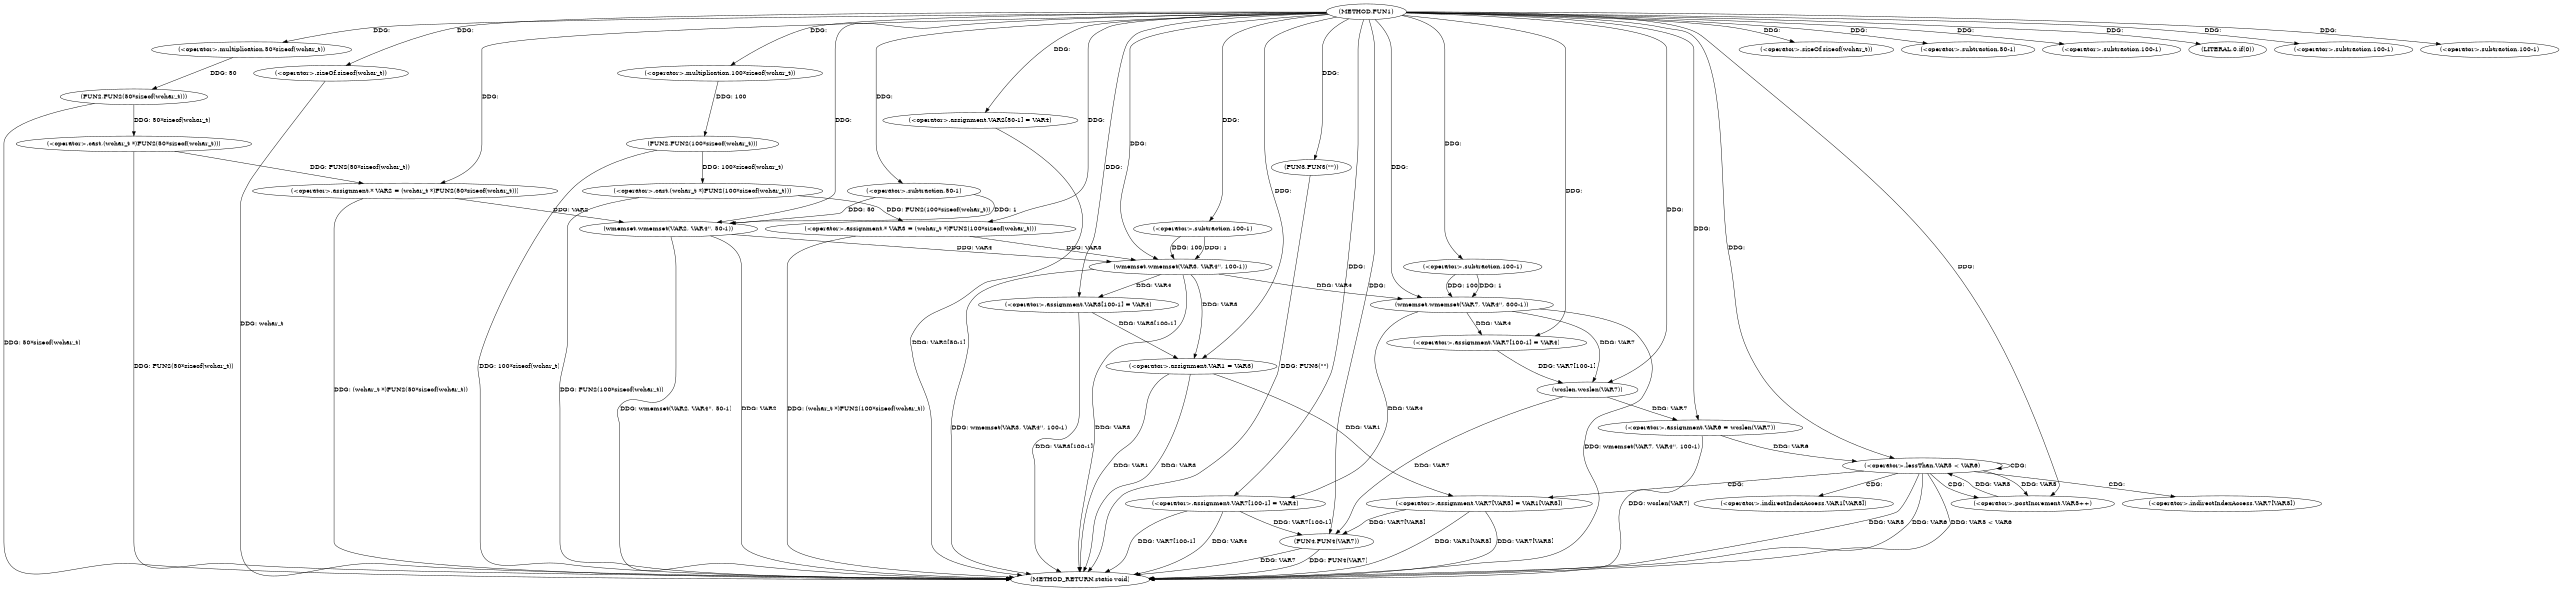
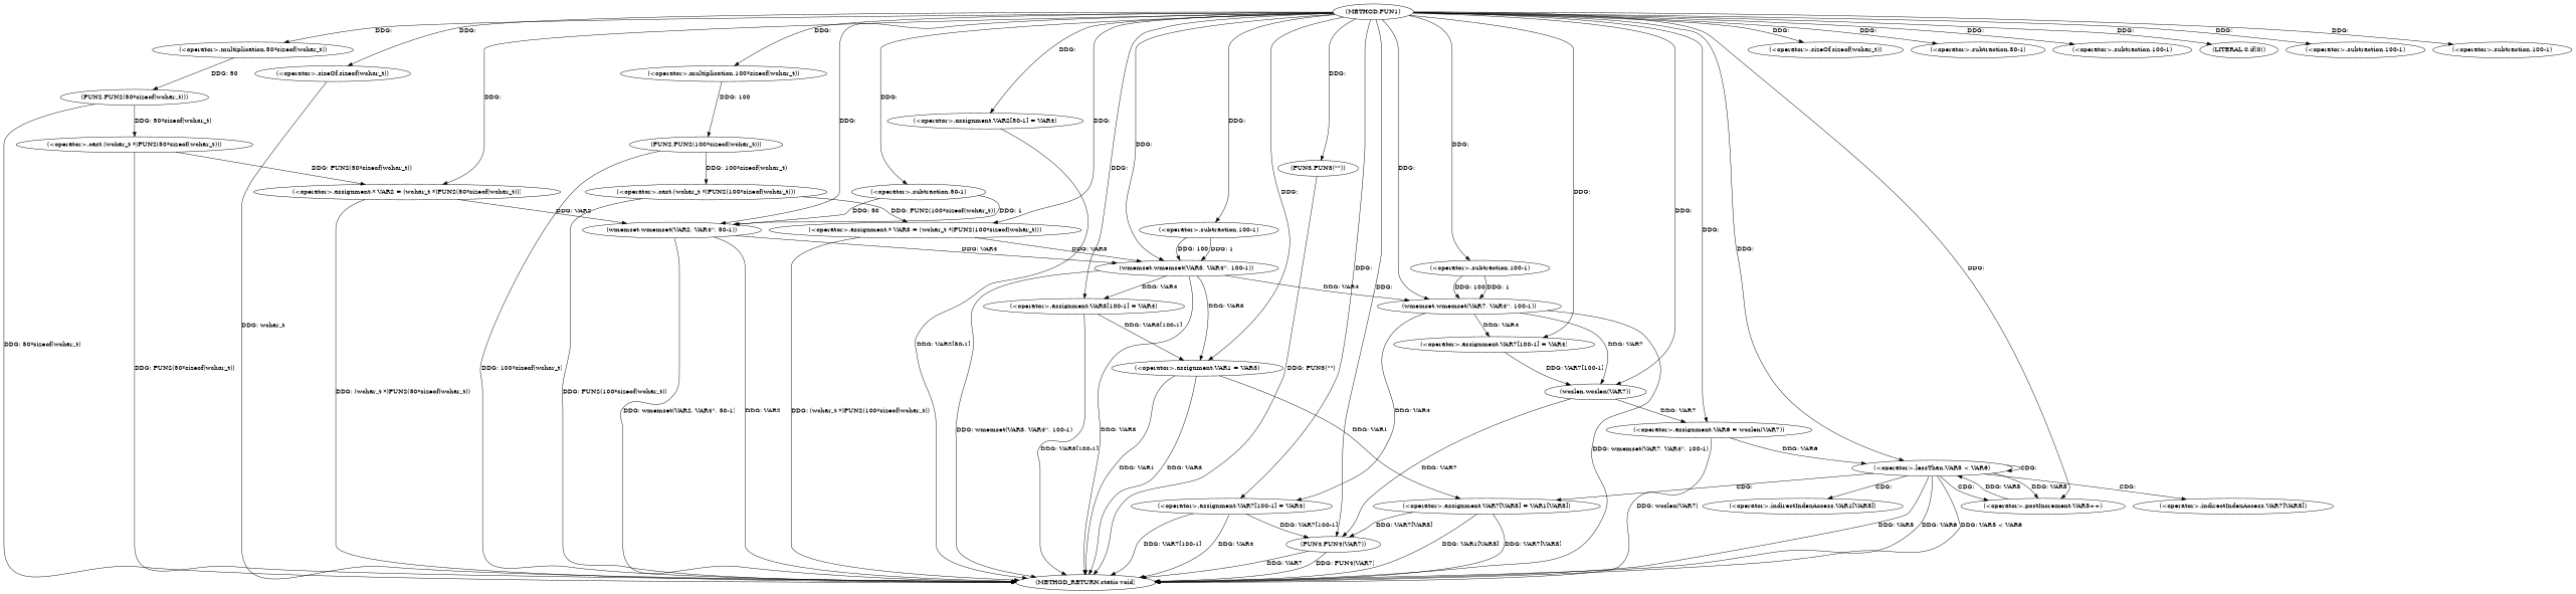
  digraph {
    n1 [label="(METHOD,FUN1)"]
    n2 [label="(<operator>.assignment,* VAR2 = (wchar_t *)FUN2(50*sizeof(wchar_t)))"]
    n3 [label="(<operator>.multiplication,50*sizeof(wchar_t))"]
    n4 [label="(<operator>.sizeOf,sizeof(wchar_t))"]
    n5 [label="(<operator>.assignment,* VAR3 = (wchar_t *)FUN2(100*sizeof(wchar_t)))"]
    n6 [label="(<operator>.multiplication,100*sizeof(wchar_t))"]
    n7 [label="(<operator>.sizeOf,sizeof(wchar_t))"]
    n8 [label="(wmemset,wmemset(VAR2, VAR4'', 50-1))"]
    n9 [label="(<operator>.subtraction,50-1)"]
    n10 [label="(<operator>.assignment,VAR2[50-1] = VAR4)"]
    n11 [label="(<operator>.subtraction,50-1)"]
    n12 [label="(wmemset,wmemset(VAR3, VAR4'', 100-1))"]
    n13 [label="(<operator>.subtraction,100-1)"]
    n14 [label="(<operator>.assignment,VAR3[100-1] = VAR4)"]
    n15 [label="(<operator>.subtraction,100-1)"]
    n16 [label="(LITERAL,0,if(0))"]
    n17 [label="(FUN3,FUN3(\"\"))"]
    n18 [label="(<operator>.assignment,VAR1 = VAR3)"]
-   n19 [label="(wmemset,wmemset(VAR7, VAR4'', 300-1))"]
+   n19 [label="(wmemset,wmemset(VAR7, VAR4'', 100-1))"]
    n20 [label="(<operator>.subtraction,100-1)"]
    n21 [label="(<operator>.assignment,VAR7[100-1] = VAR4)"]
    n22 [label="(<operator>.subtraction,100-1)"]
    n23 [label="(<operator>.assignment,VAR6 = wcslen(VAR7))"]
    n24 [label="(wcslen,wcslen(VAR7))"]
    n25 [label="(<operator>.lessThan,VAR5 < VAR6)"]
    n26 [label="(<operator>.postIncrement,VAR5++)"]
    n27 [label="(<operator>.assignment,VAR7[100-1] = VAR4)"]
    n28 [label="(<operator>.subtraction,100-1)"]
    n29 [label="(FUN4,FUN4(VAR7))"]
    n30 [label="(METHOD_RETURN,static void)"]
    n31 [label="(FUN2,FUN2(50*sizeof(wchar_t)))"]
    n32 [label="(FUN2,FUN2(100*sizeof(wchar_t)))"]
    n33 [label="(<operator>.assignment,VAR7[VAR5] = VAR1[VAR5])"]
    n34 [label="(<operator>.indirectIndexAccess,VAR7[VAR5])"]
    n35 [label="(<operator>.indirectIndexAccess,VAR1[VAR5])"]
    n36 [label="(<operator>.cast,(wchar_t *)FUN2(50*sizeof(wchar_t)))"]
    n37 [label="(<operator>.cast,(wchar_t *)FUN2(100*sizeof(wchar_t)))"]
    n1 -> n2 [label="DDG: "]
    n1 -> n3 [label="DDG: "]
    n1 -> n4 [label="DDG: "]
    n1 -> n5 [label="DDG: "]
    n1 -> n6 [label="DDG: "]
    n1 -> n7 [label="DDG: "]
    n1 -> n8 [label="DDG: "]
    n1 -> n9 [label="DDG: "]
    n1 -> n10 [label="DDG: "]
    n1 -> n11 [label="DDG: "]
    n1 -> n12 [label="DDG: "]
    n1 -> n13 [label="DDG: "]
    n1 -> n14 [label="DDG: "]
    n1 -> n15 [label="DDG: "]
    n1 -> n16 [label="DDG: "]
    n1 -> n17 [label="DDG: "]
    n1 -> n18 [label="DDG: "]
    n1 -> n19 [label="DDG: "]
    n1 -> n20 [label="DDG: "]
    n1 -> n21 [label="DDG: "]
    n1 -> n22 [label="DDG: "]
    n1 -> n23 [label="DDG: "]
    n1 -> n24 [label="DDG: "]
    n1 -> n25 [label="DDG: "]
    n1 -> n26 [label="DDG: "]
    n1 -> n27 [label="DDG: "]
    n1 -> n28 [label="DDG: "]
    n1 -> n29 [label="DDG: "]
    n2 -> n8 [label="DDG: VAR2"]
    n2 -> n30 [label="DDG: (wchar_t *)FUN2(50*sizeof(wchar_t))"]
    n3 -> n31 [label="DDG: 50"]
    n5 -> n12 [label="DDG: VAR3"]
    n5 -> n30 [label="DDG: (wchar_t *)FUN2(100*sizeof(wchar_t))"]
    n6 -> n32 [label="DDG: 100"]
    n7 -> n30 [label="DDG: wchar_t"]
    n8 -> n12 [label="DDG: VAR4"]
    n8 -> n30 [label="DDG: wmemset(VAR2, VAR4'', 50-1)"]
    n8 -> n30 [label="DDG: VAR2"]
    n9 -> n8 [label="DDG: 50"]
    n9 -> n8 [label="DDG: 1"]
    n10 -> n30 [label="DDG: VAR2[50-1]"]
    n12 -> n14 [label="DDG: VAR4"]
    n12 -> n18 [label="DDG: VAR3"]
    n12 -> n19 [label="DDG: VAR4"]
    n12 -> n30 [label="DDG: wmemset(VAR3, VAR4'', 100-1)"]
    n12 -> n30 [label="DDG: VAR3"]
    n13 -> n12 [label="DDG: 100"]
    n13 -> n12 [label="DDG: 1"]
    n14 -> n18 [label="DDG: VAR3[100-1]"]
    n14 -> n30 [label="DDG: VAR3[100-1]"]
    n17 -> n30 [label="DDG: FUN3(\"\")"]
    n18 -> n30 [label="DDG: VAR1"]
    n18 -> n30 [label="DDG: VAR3"]
    n18 -> n33 [label="DDG: VAR1"]
    n19 -> n21 [label="DDG: VAR4"]
    n19 -> n24 [label="DDG: VAR7"]
    n19 -> n27 [label="DDG: VAR4"]
    n19 -> n30 [label="DDG: wmemset(VAR7, VAR4'', 100-1)"]
    n20 -> n19 [label="DDG: 100"]
    n20 -> n19 [label="DDG: 1"]
    n21 -> n24 [label="DDG: VAR7[100-1]"]
    n23 -> n25 [label="DDG: VAR6"]
    n23 -> n30 [label="DDG: wcslen(VAR7)"]
    n24 -> n23 [label="DDG: VAR7"]
    n24 -> n29 [label="DDG: VAR7"]
    n25 -> n25 [label="CDG: "]
    n25 -> n26 [label="DDG: VAR5"]
    n25 -> n26 [label="CDG: "]
    n25 -> n30 [label="DDG: VAR5"]
    n25 -> n30 [label="DDG: VAR6"]
    n25 -> n30 [label="DDG: VAR5 < VAR6"]
    n25 -> n33 [label="CDG: "]
    n25 -> n34 [label="CDG: "]
    n25 -> n35 [label="CDG: "]
    n26 -> n25 [label="DDG: VAR5"]
    n27 -> n29 [label="DDG: VAR7[100-1]"]
    n27 -> n30 [label="DDG: VAR4"]
    n27 -> n30 [label="DDG: VAR7[100-1]"]
    n29 -> n30 [label="DDG: VAR7"]
    n29 -> n30 [label="DDG: FUN4(VAR7)"]
    n31 -> n30 [label="DDG: 50*sizeof(wchar_t)"]
    n31 -> n36 [label="DDG: 50*sizeof(wchar_t)"]
    n32 -> n30 [label="DDG: 100*sizeof(wchar_t)"]
    n32 -> n37 [label="DDG: 100*sizeof(wchar_t)"]
    n33 -> n29 [label="DDG: VAR7[VAR5]"]
    n33 -> n30 [label="DDG: VAR1[VAR5]"]
    n33 -> n30 [label="DDG: VAR7[VAR5]"]
    n36 -> n2 [label="DDG: FUN2(50*sizeof(wchar_t))"]
    n36 -> n30 [label="DDG: FUN2(50*sizeof(wchar_t))"]
    n37 -> n5 [label="DDG: FUN2(100*sizeof(wchar_t))"]
    n37 -> n30 [label="DDG: FUN2(100*sizeof(wchar_t))"]
  }
